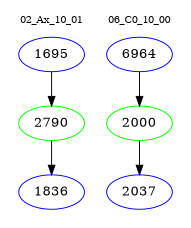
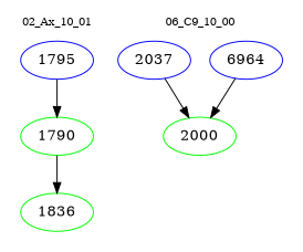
  digraph {
    node [color=blue]
    edge [color=black]
-   n1 [label=1695]
-   n2 [color=green label=2790]
-   n3 [label=1836]
+   n1 [label=1795]
+   n2 [color=green label=1790]
+   n3 [color=green label=1836]
    n4 [label=6964]
    n5 [color=green label=2000]
    n6 [label=2037]
    subgraph cluster_1 {
      color=white
      fontsize=10
      label="02_Ax_10_01"
      n1
      n2
      n3
    }
    subgraph cluster_2 {
      color=white
      fontsize=10
-     label="06_C0_10_00"
+     label="06_C9_10_00"
      n4
      n5
      n6
    }
    n1 -> n2
    n2 -> n3
    n4 -> n5
-   n5 -> n6
+   n6 -> n5
  }
